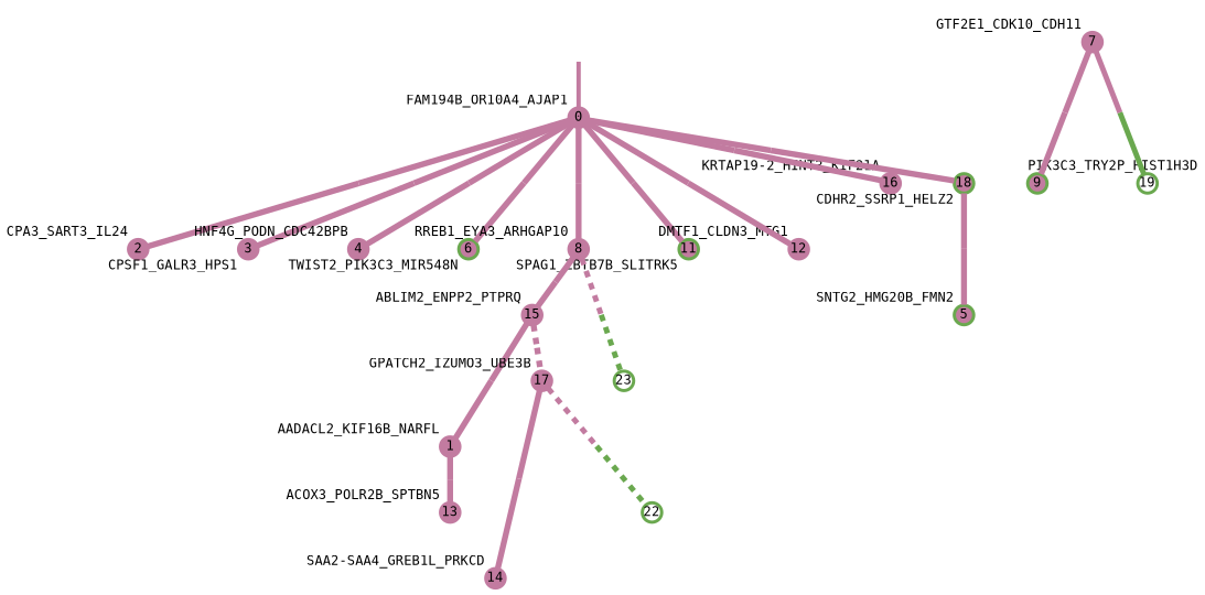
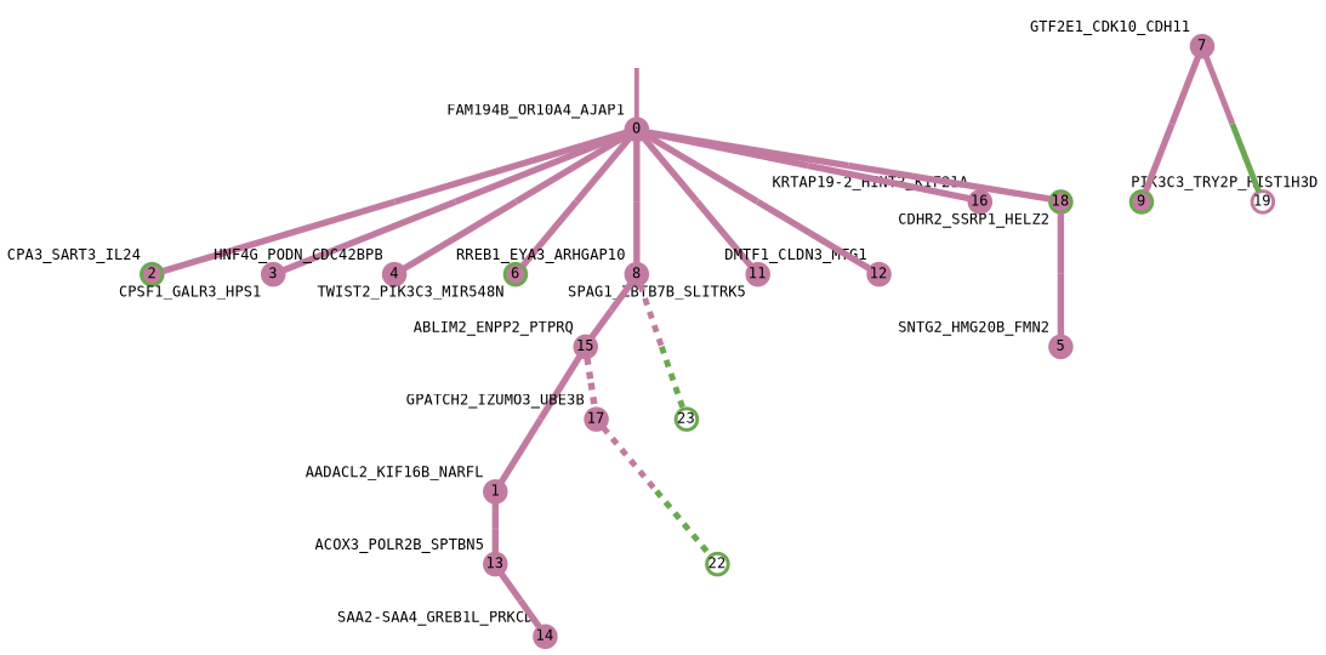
  strict digraph {
    fontname="DejaVu Sans Mono"
    forcelabels=true
    nodesep=0.7
    rankdir=TB
    ranksep=0.6
    splines=false
    node [color="#c27ba0ff" fillcolor="#c27ba0ff" fixedsize=true fontname="DejaVu Sans Mono" fontsize="12pt" penwidth=3 shape=circle style=filled]
    edge [arrowsize=0 color="#c27ba0ff;0.5:#c27ba0ff" fontname="DejaVu Sans Mono" minlen=2.0 penwidth=5.5 style=solid]
    0 [height=0.25 xlabel=FAM194B_OR10A4_AJAP1]
-   2 [height=0.25 xlabel=CPA3_SART3_IL24]
+   2 [color="#6aa84fff" height=0.25 xlabel=CPA3_SART3_IL24]
    3 [height=0.25 xlabel=CPSF1_GALR3_HPS1]
    4 [height=0.25 xlabel=HNF4G_PODN_CDC42BPB]
    6 [color="#6aa84fff" height=0.25 xlabel=TWIST2_PIK3C3_MIR548N]
    8 [height=0.25 xlabel=RREB1_EYA3_ARHGAP10]
-   11 [color="#6aa84fff" height=0.25 xlabel=SPAG1_ZBTB7B_SLITRK5]
+   11 [height=0.25 xlabel=SPAG1_ZBTB7B_SLITRK5]
    12 [height=0.25 xlabel=DMTF1_CLDN3_MTG1]
    16 [height=0.25 xlabel="KRTAP19-2_HINT3_KIF21A"]
    18 [color="#6aa84fff" height=0.25 xlabel=CDHR2_SSRP1_HELZ2]
    15 [height=0.25 xlabel=ABLIM2_ENPP2_PTPRQ]
    n12 [color="#6aa84fff" fillcolor="#6aa84fff" height=0.25 label=23 style=solid]
    1 [height=0.25 xlabel=AADACL2_KIF16B_NARFL]
    17 [height=0.25 xlabel=GPATCH2_IZUMO3_UBE3B]
-   5 [color="#6aa84fff" height=0.25 xlabel=SNTG2_HMG20B_FMN2]
+   5 [height=0.25 xlabel=SNTG2_HMG20B_FMN2]
    7 [height=0.25 xlabel=GTF2E1_CDK10_CDH11]
    9 [color="#6aa84fff" height=0.25 xlabel=PIK3C3_TRY2P_HIST1H3D]
-   19 [color="#6aa84fff" fillcolor="#6aa84fff" height=0.25 style=solid]
+   19 [fillcolor="#6aa84fff" height=0.25 style=solid]
    13 [height=0.25 xlabel=ACOX3_POLR2B_SPTBN5]
    14 [height=0.25 xlabel="SAA2-SAA4_GREB1L_PRKCD"]
    n21 [color="#6aa84fff" fillcolor="#6aa84fff" height=0.25 label=22 style=solid]
    normal [style=invis xlabel=FAM194B_OR10A4_AJAP1 color="" fillcolor="" fixedsize="" fontsize="" shape=""]
    0 -> 2
    0 -> 3
    0 -> 4
    0 -> 6
    0 -> 8
    0 -> 11
    0 -> 12
    0 -> 16 [minlen=1.2000000476837158]
    0 -> 18 [minlen=1.0]
    8 -> 15 [minlen=1.399999976158142]
    8 -> n12 [color="#c27ba0ff;0.5:#6aa84fff" penwidth=5 style=dashed]
    18 -> 5
    15 -> 1
    15 -> 17 [minlen=1.0 style=dashed]
    1 -> 13 [minlen=1.600000023841858]
    17 -> n21 [color="#c27ba0ff;0.5:#6aa84fff" penwidth=5 style=dashed]
    7 -> 9
    7 -> 19 [color="#c27ba0ff;0.5:#6aa84fff" penwidth=5]
-   17 -> 14 [minlen=1.399999976158142]
+   13 -> 14 [minlen=1.399999976158142]
    normal -> 0 [color="#c27ba0ff" penwidth=4 minlen=""]
  }
